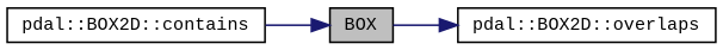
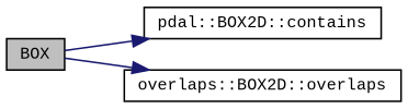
  digraph {
    fontname="Liberation Mono"
    rankdir=LR
    node [color=black fillcolor=white fontname="Liberation Mono" fontsize=10 shape=record style=filled]
    edge [color=midnightblue fontname="Liberation Mono" fontsize=10 labelfontname=Helvetica labelfontsize=10 style=solid]
    n1 [fillcolor=grey75 fontcolor=black height=0.2 label=BOX width=0.4]
    n2 [height=0.2 label="pdal::BOX2D::contains" width=0.4]
-   n3 [height=0.2 label="pdal::BOX2D::overlaps" width=0.4]
-   n2 -> n1
+   n3 [height=0.2 label="overlaps::BOX2D::overlaps" width=0.4]
+   n1 -> n2
    n1 -> n3
  }
